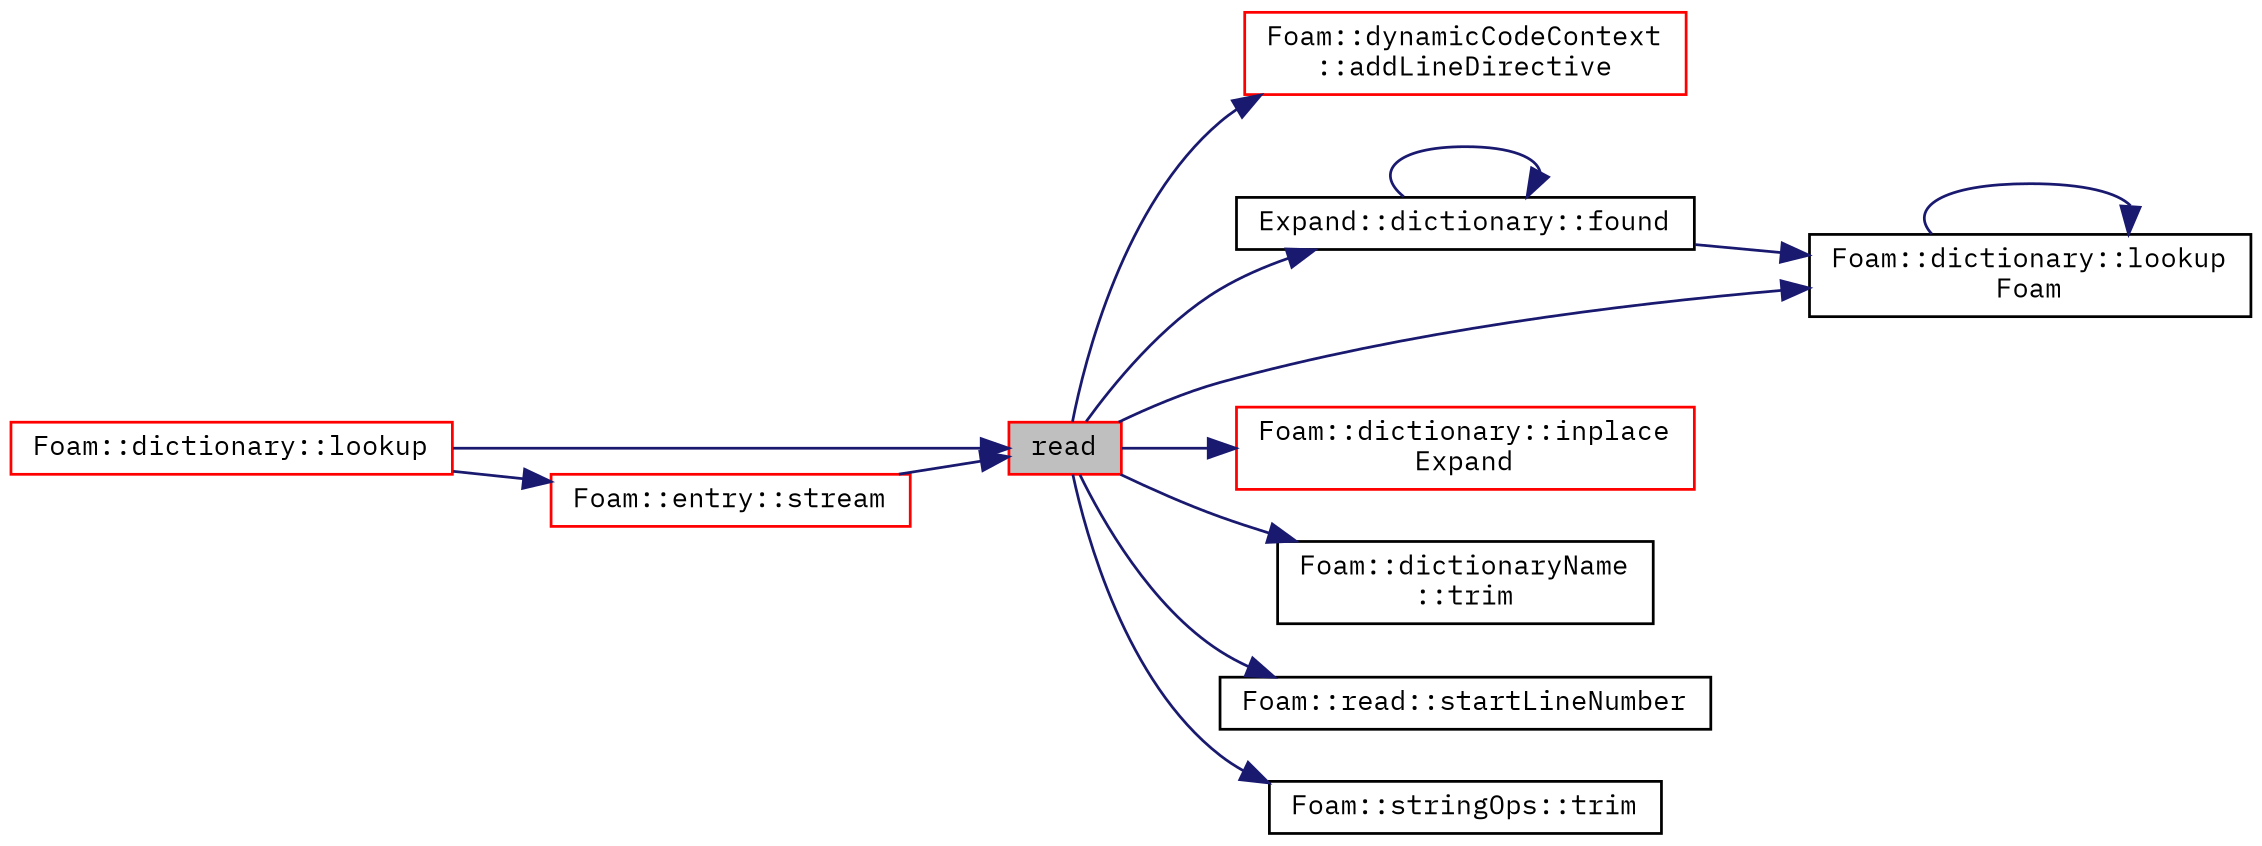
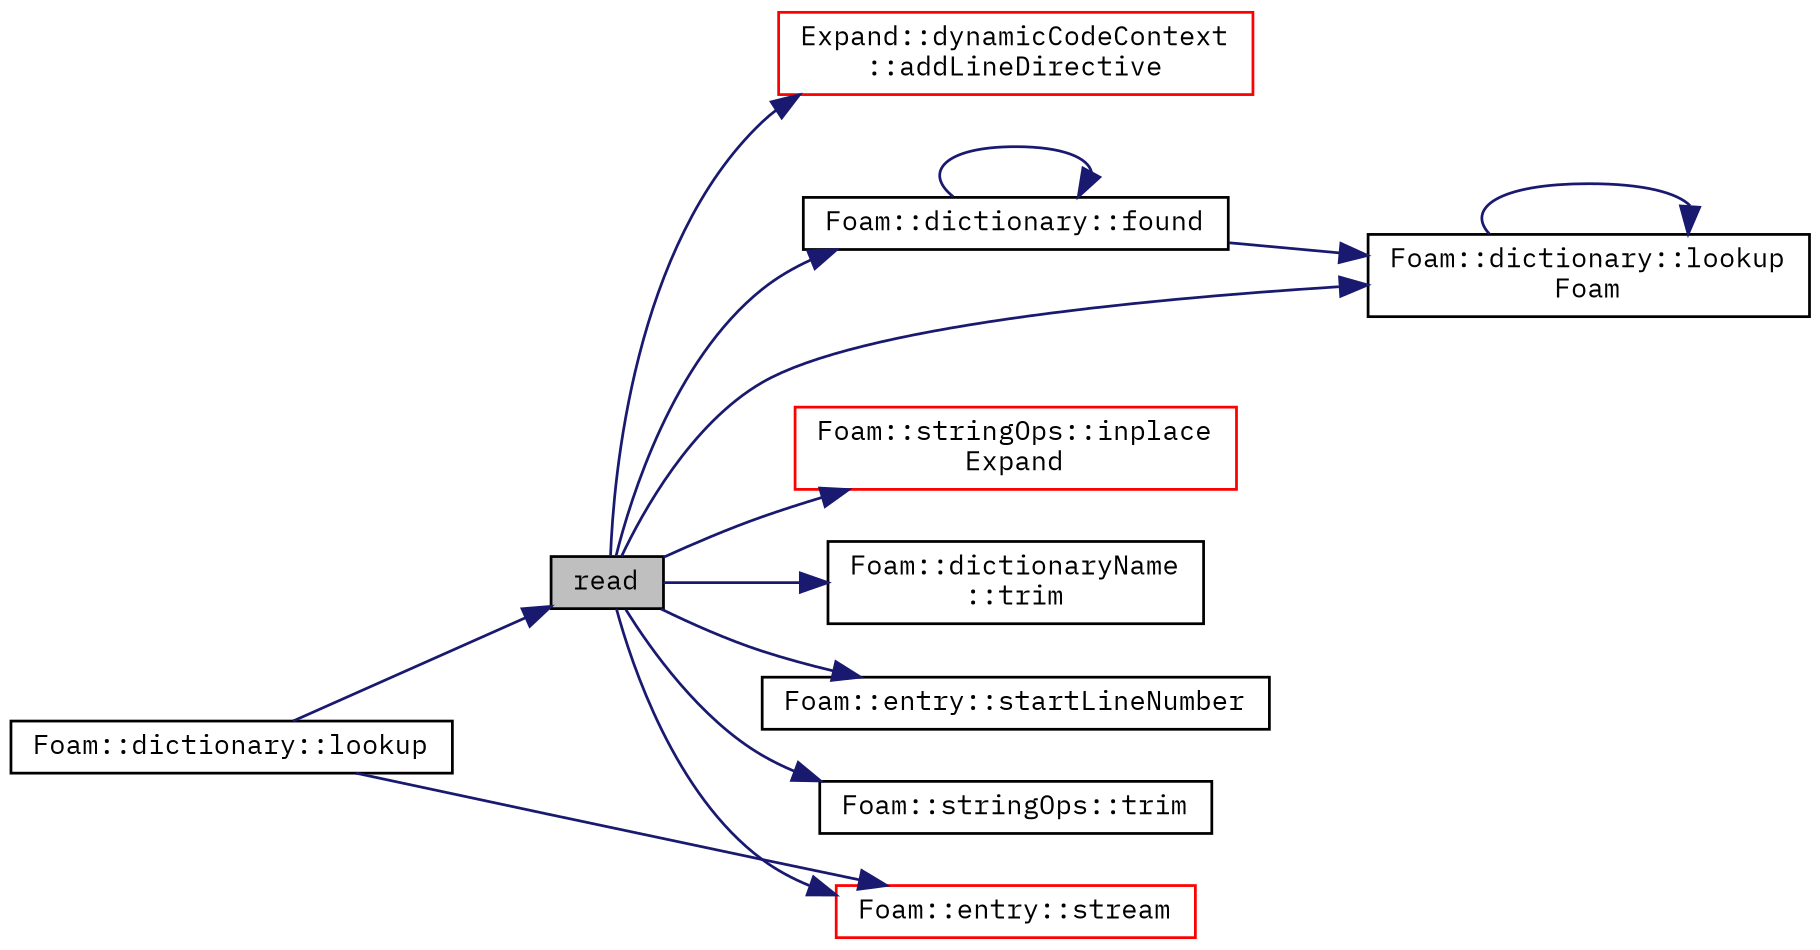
  digraph {
    fontname="IBM Plex Mono"
    rankdir=LR
    node [color=black fontname="IBM Plex Mono" fontsize=10 shape=record]
    edge [color=midnightblue fontname="IBM Plex Mono" fontsize=10 labelfontname=Helvetica labelfontsize=10 style=solid]
-   n1 [color=red fillcolor=grey75 fontcolor=black height=0.2 label=read style=filled width=0.4]
-   n2 [color=red height=0.2 label="Foam::dynamicCodeContext\l::addLineDirective" width=0.4]
-   n3 [height=0.2 label="Expand::dictionary::found" width=0.4]
+   n1 [fillcolor=grey75 fontcolor=black height=0.2 label=read style=filled width=0.4]
+   n2 [color=red height=0.2 label="Expand::dynamicCodeContext\l::addLineDirective" width=0.4]
+   n3 [height=0.2 label="Foam::dictionary::found" width=0.4]
    n4 [height=0.2 label="Foam::dictionary::lookup\lFoam" width=0.4]
-   n5 [color=red height=0.2 label="Foam::dictionary::inplace\lExpand" width=0.4]
+   n5 [color=red height=0.2 label="Foam::stringOps::inplace\lExpand" width=0.4]
    n6 [color=red height=0.2 label="Foam::entry::stream" width=0.4]
    n7 [height=0.2 label="Foam::dictionaryName\l::trim" width=0.4]
-   n8 [height=0.2 label="Foam::read::startLineNumber" width=0.4]
+   n8 [height=0.2 label="Foam::entry::startLineNumber" width=0.4]
    n9 [height=0.2 label="Foam::stringOps::trim" width=0.4]
-   n10 [color=red height=0.2 label="Foam::dictionary::lookup" width=0.4]
+   n10 [height=0.2 label="Foam::dictionary::lookup" width=0.4]
    n1 -> n2
    n1 -> n3
    n1 -> n4
    n1 -> n5
-   n6 -> n1
+   n1 -> n6
    n1 -> n7
    n1 -> n8
    n1 -> n9
    n3 -> n3
    n3 -> n4
    n4 -> n4
    n10 -> n1
    n10 -> n6
  }
